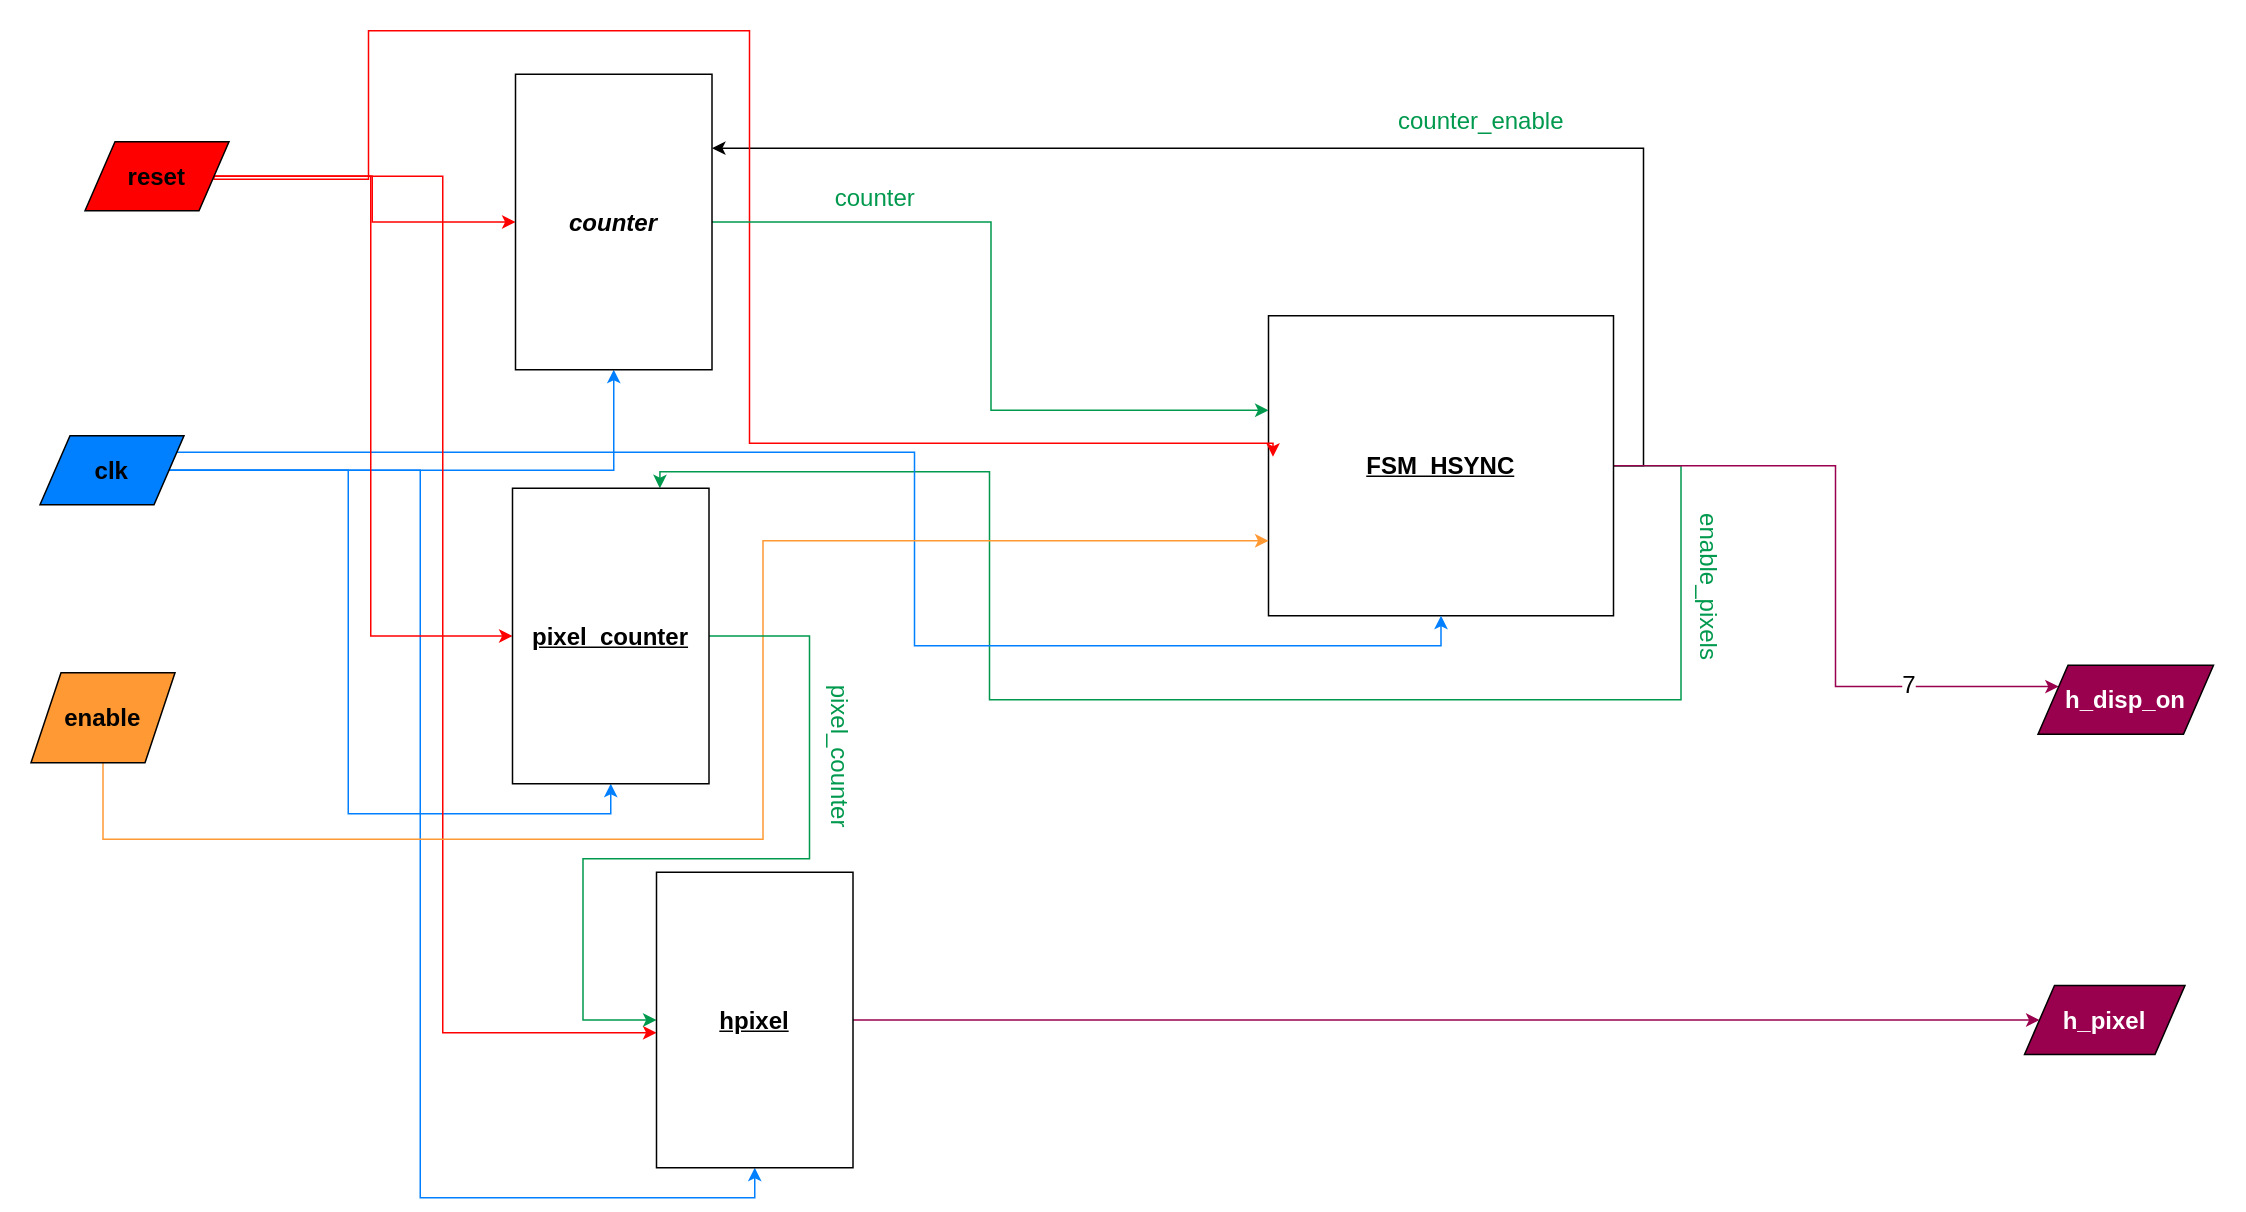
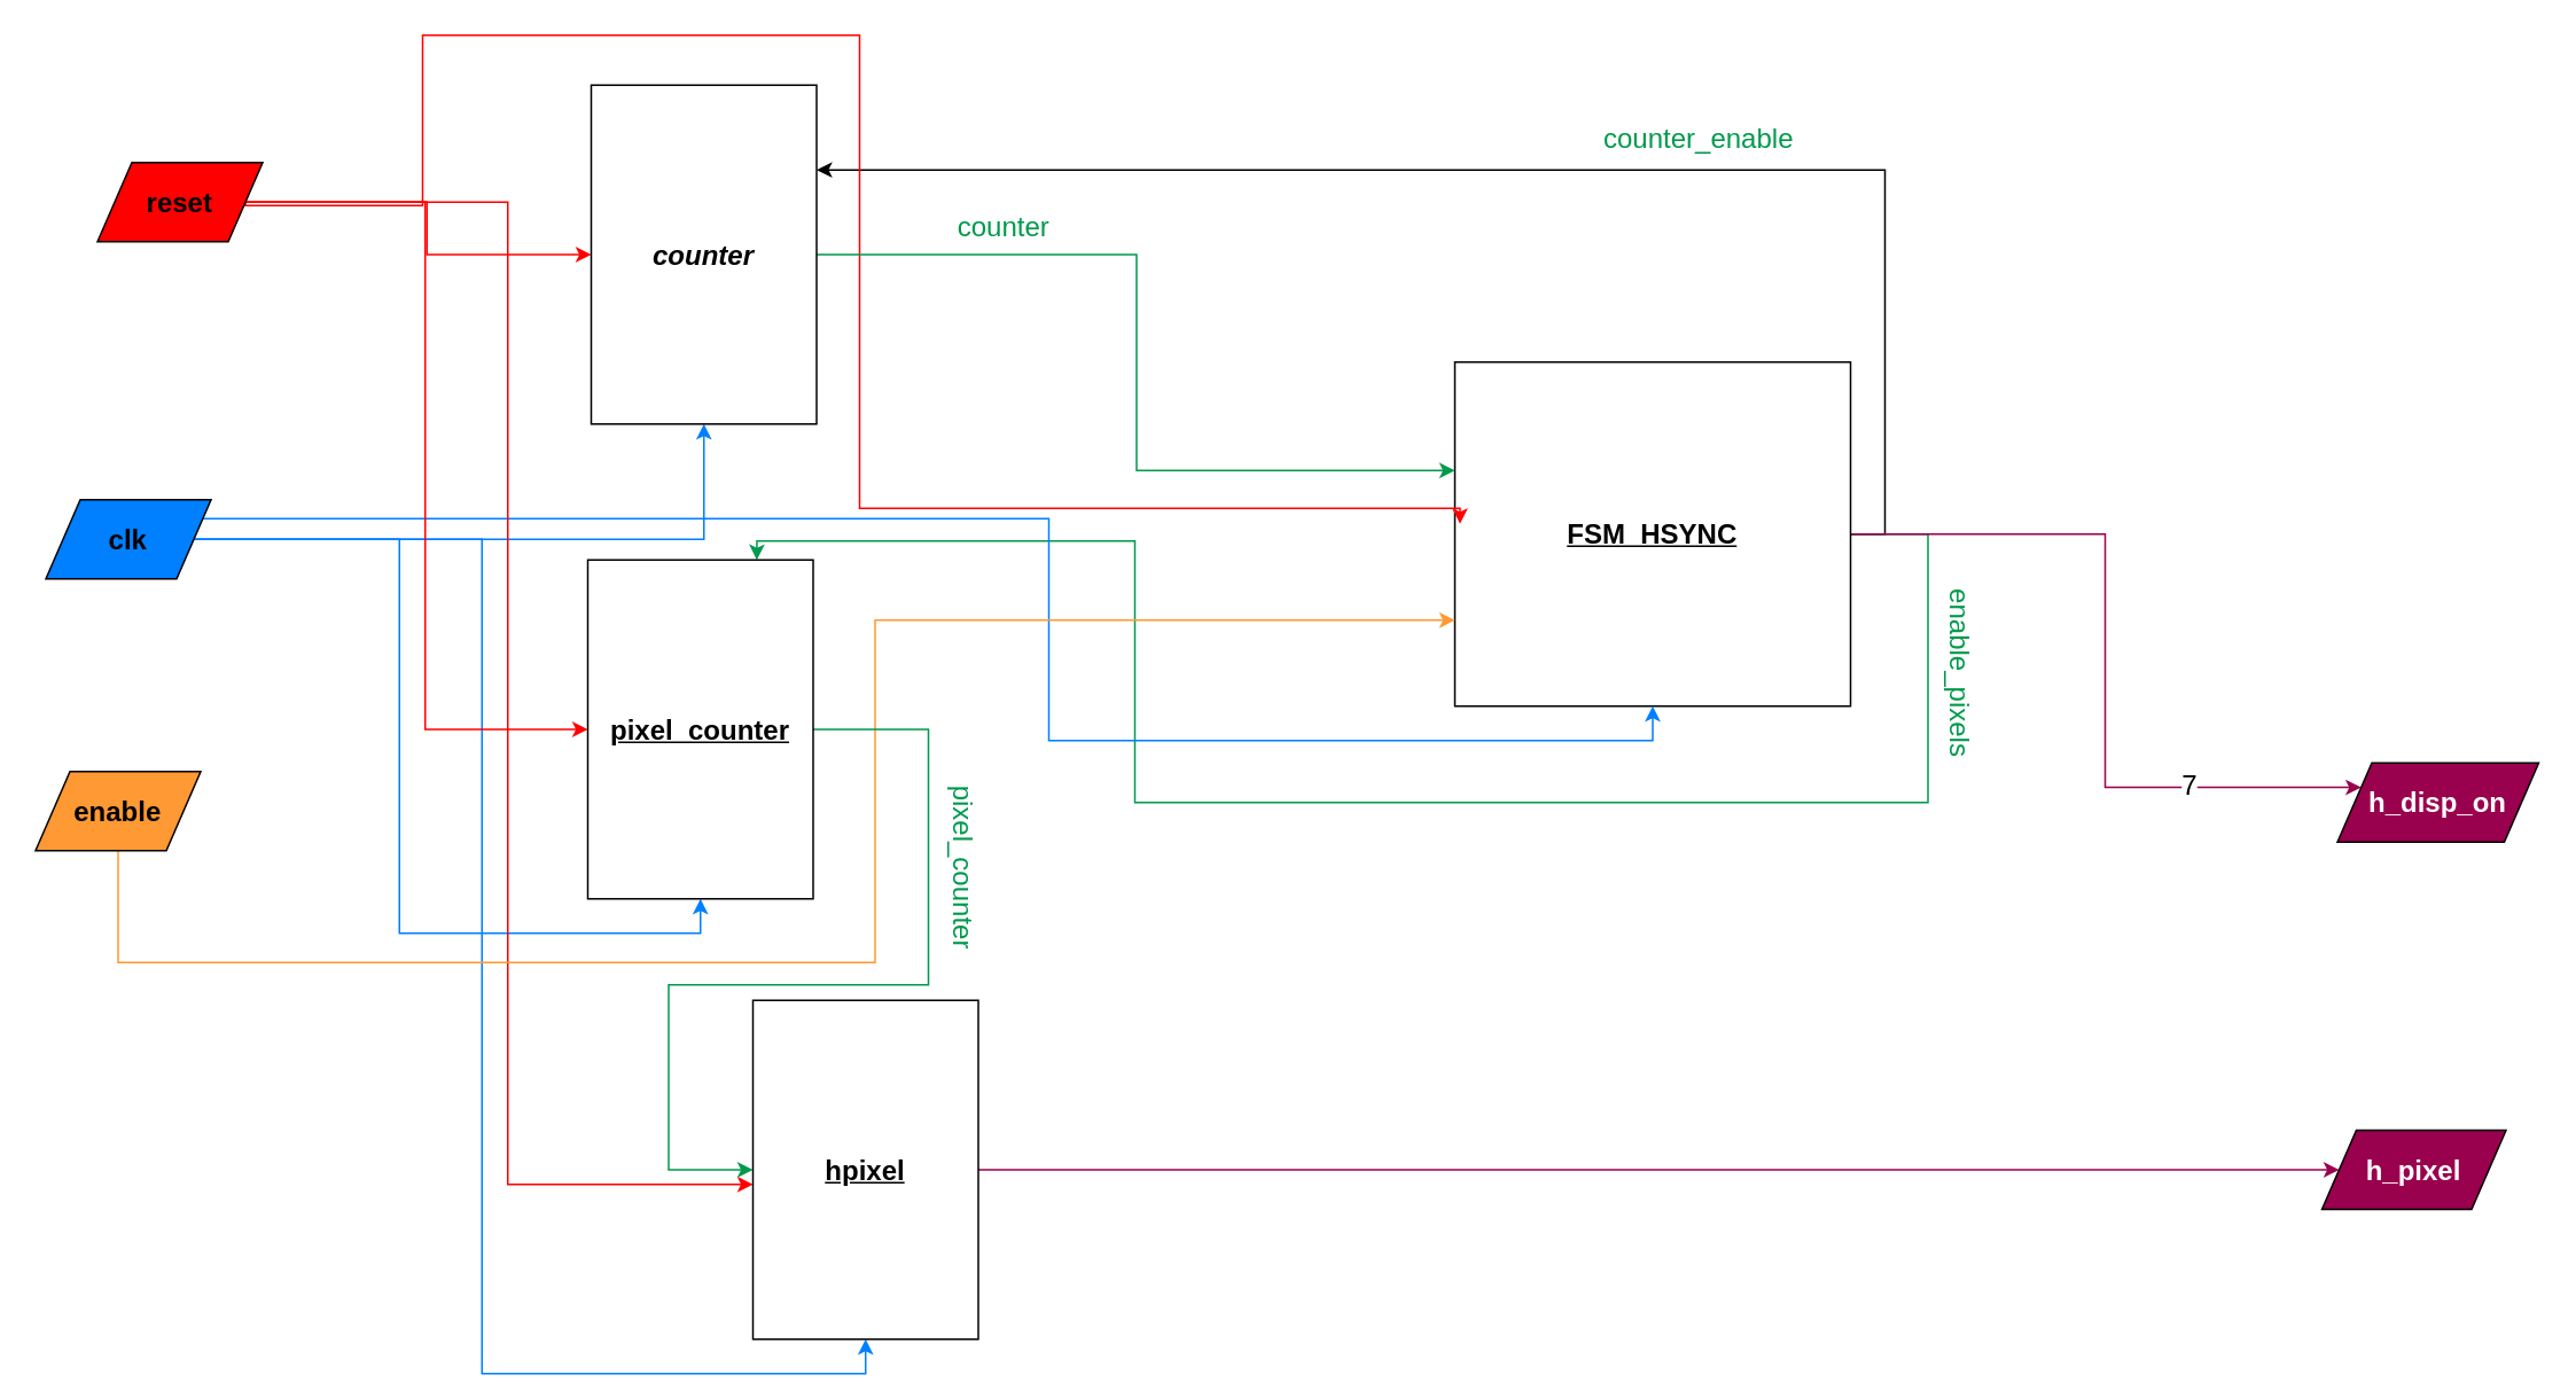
  <mxCell id="0" />
  <mxCell id="1" parent="0" />
  <mxCell id="2" style="edgeStyle=orthogonalEdgeStyle;rounded=0;orthogonalLoop=1;jettySize=auto;html=1;fontSize=16;fontColor=#00994D;entryX=1;entryY=0.25;entryDx=0;entryDy=0;exitX=1;exitY=0.5;exitDx=0;exitDy=0;" edge="1" parent="1" source="6" target="20"><mxGeometry relative="1" as="geometry"><mxPoint x="1104" y="63" as="targetPoint" /></mxGeometry></mxCell>
  <mxCell id="3" style="edgeStyle=orthogonalEdgeStyle;rounded=0;orthogonalLoop=1;jettySize=auto;html=1;entryX=0.75;entryY=0;entryDx=0;entryDy=0;fontSize=16;fontColor=#00994D;strokeColor=#00994D;exitX=1;exitY=0.5;exitDx=0;exitDy=0;" edge="1" parent="1" source="6" target="22"><mxGeometry relative="1" as="geometry"><Array as="points"><mxPoint x="1120" y="310" /><mxPoint x="1120" y="466" /><mxPoint x="659" y="466" /><mxPoint x="659" y="314" /><mxPoint x="439" y="314" /></Array></mxGeometry></mxCell>
  <mxCell id="4" style="edgeStyle=orthogonalEdgeStyle;rounded=0;orthogonalLoop=1;jettySize=auto;html=1;fontSize=16;fontColor=#00994D;strokeColor=#99004D;entryX=0;entryY=0.25;entryDx=0;entryDy=0;" edge="1" parent="1" source="6" target="30"><mxGeometry relative="1" as="geometry"><mxPoint x="1262.647" y="461.059" as="targetPoint" /><Array as="points"><mxPoint x="1223" y="310" /><mxPoint x="1223" y="458" /></Array></mxGeometry></mxCell>
  <mxCell id="5" value="7" style="edgeLabel;html=1;align=center;verticalAlign=middle;resizable=0;points=[];fontSize=16;fontColor=#000000;" vertex="1" connectable="0" parent="4"><mxGeometry x="0.551" y="2" relative="1" as="geometry"><mxPoint as="offset" /></mxGeometry></mxCell>
  <mxCell id="6" value="&lt;font style=&quot;font-size: 16px;&quot;&gt;&lt;b&gt;&lt;u&gt;FSM_HSYNC&lt;/u&gt;&lt;/b&gt;&lt;/font&gt;" style="rounded=0;whiteSpace=wrap;html=1;" vertex="1" parent="1"><mxGeometry x="845" y="210" width="230" height="200" as="geometry" /></mxCell>
  <mxCell id="7" style="edgeStyle=orthogonalEdgeStyle;rounded=0;orthogonalLoop=1;jettySize=auto;html=1;fontSize=16;strokeColor=#007FFF;" edge="1" parent="1" source="11" target="20"><mxGeometry relative="1" as="geometry" /></mxCell>
  <mxCell id="8" style="edgeStyle=orthogonalEdgeStyle;rounded=0;orthogonalLoop=1;jettySize=auto;html=1;entryX=0.5;entryY=1;entryDx=0;entryDy=0;fontSize=16;strokeColor=#007FFF;" edge="1" parent="1" source="11" target="22"><mxGeometry relative="1" as="geometry" /></mxCell>
  <mxCell id="9" style="edgeStyle=orthogonalEdgeStyle;rounded=0;orthogonalLoop=1;jettySize=auto;html=1;entryX=0.5;entryY=1;entryDx=0;entryDy=0;fontSize=16;strokeColor=#007FFF;" edge="1" parent="1" source="11" target="24"><mxGeometry relative="1" as="geometry" /></mxCell>
  <mxCell id="10" style="edgeStyle=orthogonalEdgeStyle;rounded=0;orthogonalLoop=1;jettySize=auto;html=1;entryX=0.5;entryY=1;entryDx=0;entryDy=0;fontSize=16;strokeColor=#007FFF;" edge="1" parent="1" source="11" target="6"><mxGeometry relative="1" as="geometry"><Array as="points"><mxPoint x="609" y="301" /><mxPoint x="609" y="430" /><mxPoint x="960" y="430" /></Array></mxGeometry></mxCell>
  <mxCell id="11" value="&lt;b&gt;clk&lt;/b&gt;" style="shape=parallelogram;perimeter=parallelogramPerimeter;whiteSpace=wrap;html=1;fixedSize=1;fontSize=16;fillColor=#007FFF;" vertex="1" parent="1"><mxGeometry x="26" y="290" width="96" height="46" as="geometry" /></mxCell>
  <mxCell id="12" style="edgeStyle=orthogonalEdgeStyle;rounded=0;orthogonalLoop=1;jettySize=auto;html=1;entryX=0;entryY=0.5;entryDx=0;entryDy=0;fontSize=16;strokeColor=#FF0000;" edge="1" parent="1" source="16" target="20"><mxGeometry relative="1" as="geometry" /></mxCell>
  <mxCell id="13" style="edgeStyle=orthogonalEdgeStyle;rounded=0;orthogonalLoop=1;jettySize=auto;html=1;entryX=0;entryY=0.5;entryDx=0;entryDy=0;fontSize=16;strokeColor=#FF0000;" edge="1" parent="1" source="16" target="22"><mxGeometry relative="1" as="geometry" /></mxCell>
  <mxCell id="14" style="edgeStyle=orthogonalEdgeStyle;rounded=0;orthogonalLoop=1;jettySize=auto;html=1;entryX=0;entryY=0.543;entryDx=0;entryDy=0;entryPerimeter=0;fontSize=16;strokeColor=#FF0000;" edge="1" parent="1" source="16" target="24"><mxGeometry relative="1" as="geometry" /></mxCell>
  <mxCell id="15" style="edgeStyle=orthogonalEdgeStyle;rounded=0;orthogonalLoop=1;jettySize=auto;html=1;fontSize=16;strokeColor=#FF0000;exitX=1;exitY=0.5;exitDx=0;exitDy=0;" edge="1" parent="1" source="16"><mxGeometry relative="1" as="geometry"><mxPoint x="848" y="304" as="targetPoint" /><Array as="points"><mxPoint x="142" y="119" /><mxPoint x="245" y="119" /><mxPoint x="245" y="20" /><mxPoint x="499" y="20" /><mxPoint x="499" y="295" /><mxPoint x="848" y="295" /></Array></mxGeometry></mxCell>
  <mxCell id="16" value="&lt;b&gt;reset&lt;/b&gt;" style="shape=parallelogram;perimeter=parallelogramPerimeter;whiteSpace=wrap;html=1;fixedSize=1;fontSize=16;fillColor=#FF0000;" vertex="1" parent="1"><mxGeometry x="56" y="94" width="96" height="46" as="geometry" /></mxCell>
  <mxCell id="17" style="edgeStyle=orthogonalEdgeStyle;rounded=0;orthogonalLoop=1;jettySize=auto;html=1;entryX=0;entryY=0.75;entryDx=0;entryDy=0;fontSize=16;fontColor=#00994D;strokeColor=#FF9933;" edge="1" parent="1" source="18" target="6"><mxGeometry relative="1" as="geometry"><Array as="points"><mxPoint x="68" y="559" /><mxPoint x="508" y="559" /><mxPoint x="508" y="360" /></Array></mxGeometry></mxCell>
- <mxCell id="18" value="&lt;b&gt;enable&lt;/b&gt;" style="shape=parallelogram;perimeter=parallelogramPerimeter;whiteSpace=wrap;html=1;fixedSize=1;fontSize=16;fillColor=#FF9933;" vertex="1" parent="1"><mxGeometry x="20" y="448" width="96" height="60" as="geometry" /></mxCell>
+ <mxCell id="18" value="&lt;b&gt;enable&lt;/b&gt;" style="shape=parallelogram;perimeter=parallelogramPerimeter;whiteSpace=wrap;html=1;fixedSize=1;fontSize=16;fillColor=#FF9933;" vertex="1" parent="1"><mxGeometry x="20" y="448" width="96" height="46" as="geometry" /></mxCell>
  <mxCell id="19" style="edgeStyle=orthogonalEdgeStyle;rounded=0;orthogonalLoop=1;jettySize=auto;html=1;fontSize=16;strokeColor=#00994D;" edge="1" parent="1" source="20" target="6"><mxGeometry relative="1" as="geometry"><mxPoint x="561" y="147.5" as="targetPoint" /><Array as="points"><mxPoint x="660" y="148" /><mxPoint x="660" y="273" /></Array></mxGeometry></mxCell>
  <mxCell id="20" value="&lt;b&gt;&lt;i&gt;counter&lt;/i&gt;&lt;/b&gt;" style="rounded=0;whiteSpace=wrap;html=1;fontSize=16;" vertex="1" parent="1"><mxGeometry x="343" y="49" width="131" height="197" as="geometry" /></mxCell>
  <mxCell id="21" style="edgeStyle=orthogonalEdgeStyle;rounded=0;orthogonalLoop=1;jettySize=auto;html=1;entryX=0;entryY=0.5;entryDx=0;entryDy=0;fontSize=16;fontColor=#00994D;strokeColor=#00994D;exitX=1;exitY=0.5;exitDx=0;exitDy=0;" edge="1" parent="1" source="22" target="24"><mxGeometry relative="1" as="geometry"><Array as="points"><mxPoint x="539" y="424" /><mxPoint x="539" y="572" /><mxPoint x="388" y="572" /><mxPoint x="388" y="680" /></Array></mxGeometry></mxCell>
  <mxCell id="22" value="&lt;b&gt;&lt;u&gt;pixel_counter&lt;span style=&quot;color: rgba(0, 0, 0, 0); font-family: monospace; font-size: 0px; text-align: start;&quot;&gt;%3CmxGraphModel%3E%3Croot%3E%3CmxCell%20id%3D%220%22%2F%3E%3CmxCell%20id%3D%221%22%20parent%3D%220%22%2F%3E%3CmxCell%20id%3D%222%22%20value%3D%22counter%22%20style%3D%22rounded%3D0%3BwhiteSpace%3Dwrap%3Bhtml%3D1%3BfontSize%3D16%3B%22%20vertex%3D%221%22%20parent%3D%221%22%3E%3CmxGeometry%20x%3D%22385%22%20y%3D%22177%22%20width%3D%22131%22%20height%3D%22197%22%20as%3D%22geometry%22%2F%3E%3C%2FmxCell%3E%3C%2Froot%3E%3C%2FmxGraphModel%3E&lt;/span&gt;&lt;/u&gt;&lt;/b&gt;" style="rounded=0;whiteSpace=wrap;html=1;fontSize=16;" vertex="1" parent="1"><mxGeometry x="341" y="325" width="131" height="197" as="geometry" /></mxCell>
  <mxCell id="23" style="edgeStyle=orthogonalEdgeStyle;rounded=0;orthogonalLoop=1;jettySize=auto;html=1;fontSize=16;fontColor=#00994D;strokeColor=#99004D;" edge="1" parent="1" source="24" target="29"><mxGeometry relative="1" as="geometry"><mxPoint x="1355" y="679.5" as="targetPoint" /></mxGeometry></mxCell>
  <mxCell id="24" value="&lt;b&gt;&lt;u&gt;hpixel&lt;/u&gt;&lt;/b&gt;" style="rounded=0;whiteSpace=wrap;html=1;fontSize=16;" vertex="1" parent="1"><mxGeometry x="437" y="581" width="131" height="197" as="geometry" /></mxCell>
  <mxCell id="25" value="&lt;font color=&quot;#00994d&quot;&gt;counter&lt;/font&gt;" style="text;html=1;strokeColor=none;fillColor=none;align=center;verticalAlign=middle;whiteSpace=wrap;rounded=0;fontSize=16;" vertex="1" parent="1"><mxGeometry x="553" y="116" width="60" height="30" as="geometry" /></mxCell>
  <mxCell id="26" value="&lt;font color=&quot;#00994d&quot;&gt;counter_enable&lt;/font&gt;" style="text;html=1;strokeColor=none;fillColor=none;align=center;verticalAlign=middle;whiteSpace=wrap;rounded=0;fontSize=16;" vertex="1" parent="1"><mxGeometry x="957" y="65" width="60" height="30" as="geometry" /></mxCell>
  <mxCell id="27" value="&lt;font color=&quot;#00994d&quot;&gt;pixel_counter&lt;br&gt;&lt;/font&gt;" style="text;html=1;strokeColor=none;fillColor=none;align=center;verticalAlign=middle;whiteSpace=wrap;rounded=0;fontSize=16;rotation=90;" vertex="1" parent="1"><mxGeometry x="530" y="489" width="60" height="30" as="geometry" /></mxCell>
  <mxCell id="28" value="&lt;font color=&quot;#00994d&quot;&gt;enable_pixels&lt;br&gt;&lt;/font&gt;" style="text;html=1;strokeColor=none;fillColor=none;align=center;verticalAlign=middle;whiteSpace=wrap;rounded=0;fontSize=16;rotation=90;" vertex="1" parent="1"><mxGeometry x="1109" y="376" width="60" height="30" as="geometry" /></mxCell>
  <mxCell id="29" value="&lt;b&gt;&lt;font color=&quot;#ffffff&quot;&gt;h_pixel&lt;/font&gt;&lt;/b&gt;" style="shape=parallelogram;perimeter=parallelogramPerimeter;whiteSpace=wrap;html=1;fixedSize=1;fontSize=16;fillColor=#99004D;" vertex="1" parent="1"><mxGeometry x="1349" y="656.5" width="107" height="46" as="geometry" /></mxCell>
  <mxCell id="30" value="&lt;b&gt;&lt;font color=&quot;#ffffff&quot;&gt;h_disp_on&lt;/font&gt;&lt;/b&gt;" style="shape=parallelogram;perimeter=parallelogramPerimeter;whiteSpace=wrap;html=1;fixedSize=1;fontSize=16;fillColor=#99004D;" vertex="1" parent="1"><mxGeometry x="1358" y="443" width="117" height="46" as="geometry" /></mxCell>
